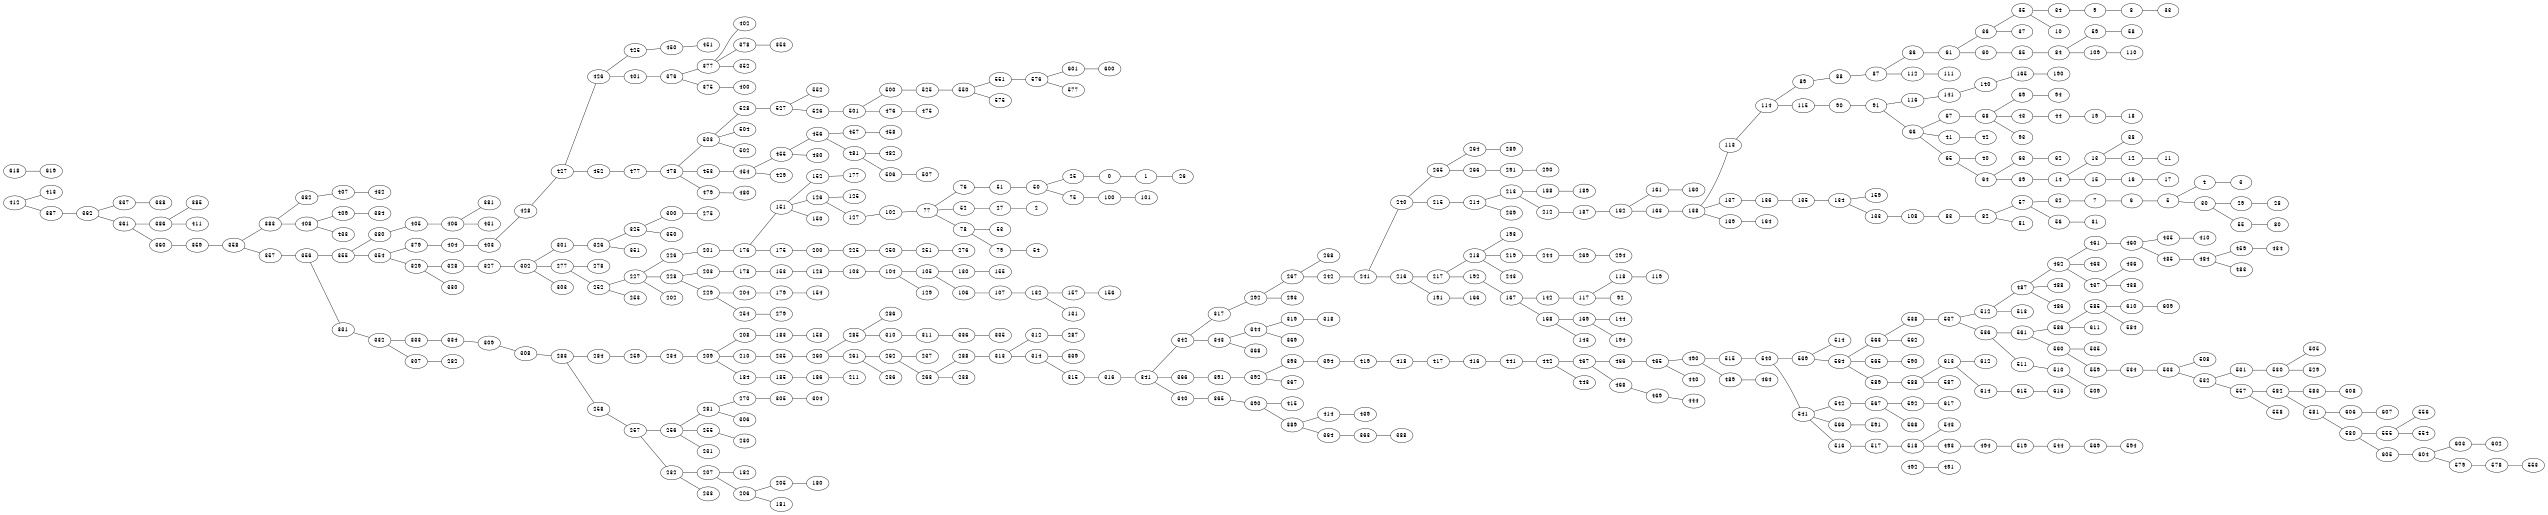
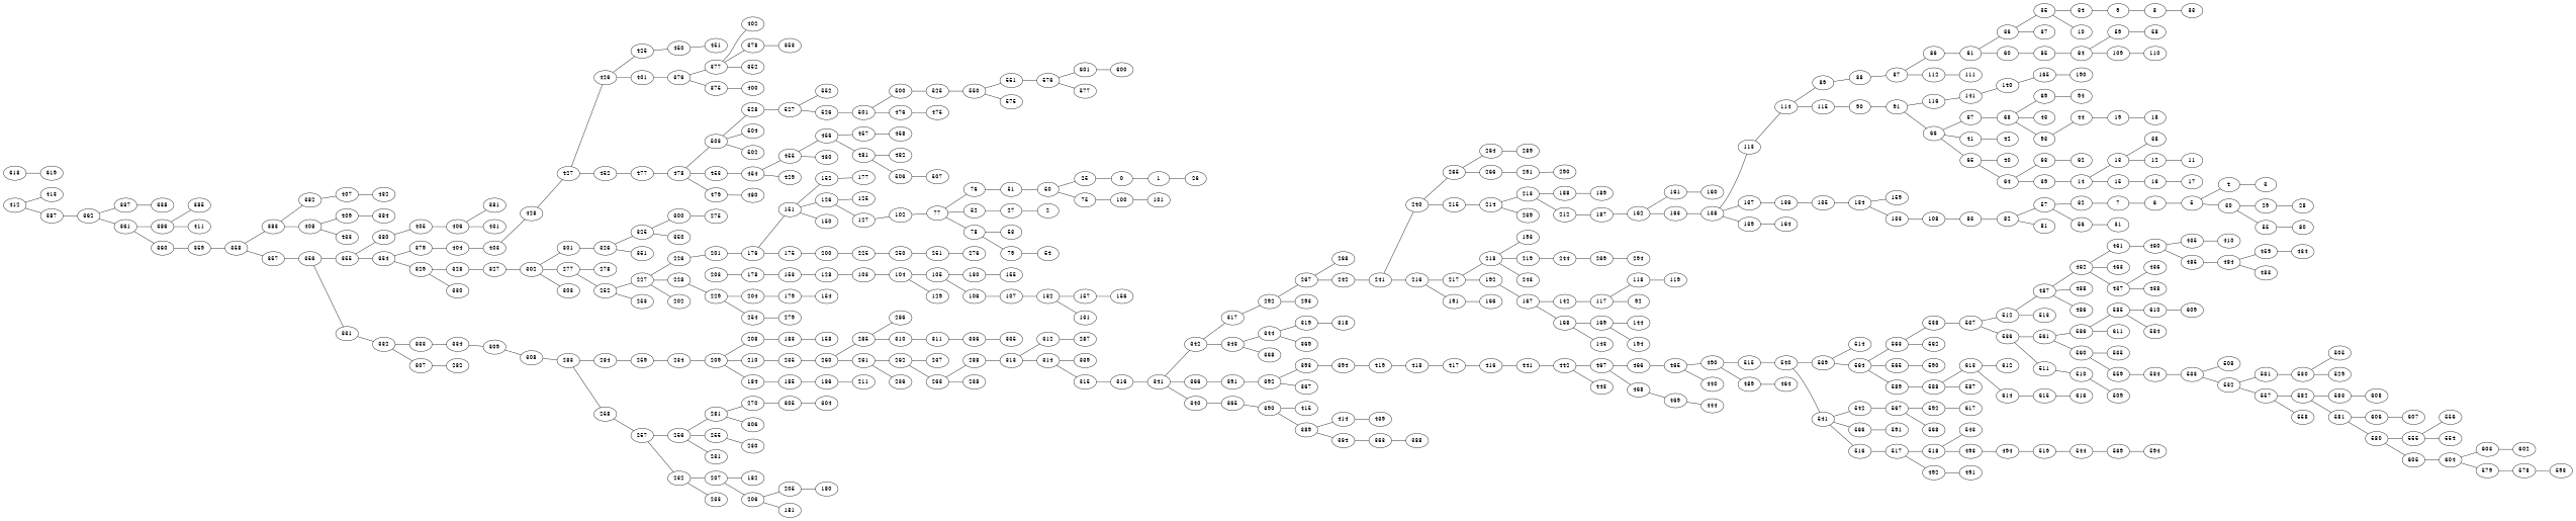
  graph {
    rankdir=LR
    428
    427
    426
    452
    425
    401
    477
    201
    176
    151
    175
    152
    126
    150
    200
    550
    551
    575
    576
    601
    577
    n22 [label=270]
    305
    304
    600
    285
    286
    310
    311
    336
    539
    514
    564
    563
    565
    589
    226
    462
    461
    463
    437
    460
    436
    438
    435
    485
    409
    384
    240
    265
    215
    264
    266
    214
    289
    291
    317
    292
    267
    293
    268
    242
    108
    83
    82
    57
    81
    105
    130
    106
    155
    107
    342
    343
    344
    368
    32
    56
    404
    403
    7
    31
    406
    381
    431
    518
    543
    493
    494
    569
    594
    6
    376
    377
    375
    402
    378
    352
    400
    353
    487
    488
    486
    405
    380
    319
    318
    512
    513
    327
    302
    301
    277
    303
    326
    278
    252
    132
    157
    131
    156
    450
    451
    544
    5
    203
    178
    153
    128
    4
    30
    3
    29
    55
    369
    337
    338
    325
    351
    519
    208
    183
    158
    28
    80
    537
    536
    561
    511
    205
    180
    207
    182
    206
    181
    256
    281
    255
    231
    306
    230
    259
    234
    209
    210
    184
    313
    312
    314
    287
    339
    315
    235
    185
    260
    392
    393
    367
    394
    419
    541
    542
    566
    516
    567
    591
    517
    592
    568
    538
    50
    25
    75
    0
    100
    1
    382
    407
    432
    465
    490
    440
    515
    489
    540
    464
    227
    253
    391
    232
    233
    555
    556
    554
    335
    562
    467
    466
    468
    469
    316
    134
    159
    133
    366
    383
    408
    433
    585
    610
    584
    609
    444
    418
    417
    416
    617
    228
    202
    229
    341
    340
    365
    590
    588
    457
    458
    241
    216
    217
    191
    218
    192
    166
    456
    481
    482
    506
    193
    219
    243
    167
    283
    284
    258
    257
    244
    261
    262
    236
    507
    101
    186
    211
    355
    354
    379
    329
    478
    503
    453
    479
    528
    504
    502
    454
    480
    527
    142
    168
    455
    430
    204
    254
    117
    169
    143
    118
    92
    429
    144
    194
    500
    525
    104
    129
    414
    439
    237
    263
    288
    238
    442
    443
    300
    275
    441
    103
    613
    612
    614
    615
    552
    526
    501
    177
    125
    127
    102
    350
    269
    19
    18
    587
    35
    34
    10
    9
    8
    179
    154
    33
    13
    38
    12
    11
    390
    415
    389
    364
    583
    608
    290
    119
    492
    491
    363
    388
    328
    476
    475
    533
    508
    532
    531
    557
    279
    330
    77
    76
    52
    78
    51
    27
    53
    79
    225
    250
    251
    276
    26
    213
    239
    530
    505
    529
    294
    188
    189
    618
    619
    616
    89
    88
    87
    86
    112
    61
    111
    308
    36
    60
    356
    331
    332
    161
    160
    37
    85
    309
    138
    113
    137
    139
    114
    136
    164
    115
    334
    84
    386
    385
    411
    59
    109
    333
    58
    110
    410
    307
    282
    484
    135
    586
    611
    90
    91
    116
    66
    141
    67
    41
    65
    140
    68
    42
    40
    64
    212
    69
    43
    93
    94
    44
    560
    535
    559
    187
    534
    358
    357
    165
    190
    361
    360
    359
    362
    162
    163
    2
    510
    509
    412
    413
    387
    54
    459
    434
    483
    582
    558
    581
    606
    580
    607
    605
    604
    603
    579
    602
    578
-   553
+   553 [label=593]
    63
    39
    62
    14
    15
    16
    17
    428 -- 427
    427 -- 426
    427 -- 452
    426 -- 425
    426 -- 401
    452 -- 477
    425 -- 450
    401 -- 376
    477 -- 478
    201 -- 176
    176 -- 151
    176 -- 175
    151 -- 152
    151 -- 126
    151 -- 150
    175 -- 200
    152 -- 177
    126 -- 125
    126 -- 127
    200 -- 225
    550 -- 551
    550 -- 575
    551 -- 576
    576 -- 601
    576 -- 577
    601 -- 600
    n22 -- 305
    305 -- 304
    285 -- 286
    285 -- 310
    310 -- 311
    311 -- 336
    336 -- 335
    539 -- 514
    539 -- 564
    564 -- 563
    564 -- 565
    564 -- 589
    563 -- 538
    563 -- 562
    565 -- 590
    589 -- 588
    226 -- 201
    462 -- 461
    462 -- 463
    462 -- 437
    461 -- 460
    437 -- 436
    437 -- 438
    460 -- 435
    460 -- 485
    435 -- 410
    485 -- 484
    409 -- 384
    240 -- 265
    240 -- 215
    265 -- 264
    265 -- 266
    215 -- 214
    264 -- 289
    266 -- 291
    214 -- 213
    214 -- 239
    291 -- 290
    317 -- 292
    292 -- 267
    292 -- 293
    267 -- 268
    267 -- 242
    242 -- 241
    108 -- 83
    83 -- 82
    82 -- 57
    82 -- 81
    57 -- 32
    57 -- 56
    105 -- 130
    105 -- 106
    130 -- 155
    106 -- 107
    107 -- 132
    342 -- 317
    342 -- 343
    343 -- 344
    343 -- 368
    344 -- 319
    344 -- 369
    32 -- 7
    56 -- 31
    404 -- 403
    403 -- 428
    7 -- 6
    406 -- 381
    406 -- 431
    518 -- 543
    518 -- 493
    493 -- 494
    494 -- 519
    569 -- 594
    6 -- 5
    376 -- 377
    376 -- 375
    377 -- 402
    377 -- 378
    377 -- 352
    375 -- 400
    378 -- 353
    487 -- 462
    487 -- 488
    487 -- 486
    405 -- 406
    380 -- 405
    319 -- 318
    512 -- 487
    512 -- 513
    327 -- 302
    302 -- 301
    302 -- 277
    302 -- 303
    301 -- 326
    277 -- 278
    277 -- 252
    326 -- 325
    326 -- 351
    252 -- 227
    252 -- 253
    132 -- 157
    132 -- 131
    157 -- 156
    450 -- 451
    544 -- 569
    5 -- 4
    5 -- 30
    203 -- 178
    178 -- 153
    153 -- 128
    128 -- 103
    4 -- 3
    30 -- 29
    30 -- 55
    29 -- 28
    55 -- 80
    337 -- 338
    325 -- 300
    325 -- 350
    519 -- 544
    208 -- 183
    183 -- 158
    537 -- 512
    537 -- 536
    536 -- 561
    536 -- 511
    561 -- 586
    561 -- 560
    511 -- 510
    205 -- 180
    207 -- 182
    207 -- 206
    206 -- 205
    206 -- 181
    256 -- 281
    256 -- 255
    256 -- 231
    281 -- n22
    281 -- 306
    255 -- 230
    259 -- 234
    234 -- 209
    209 -- 208
    209 -- 210
    209 -- 184
    210 -- 235
    184 -- 185
    313 -- 312
    313 -- 314
    312 -- 287
    314 -- 339
    314 -- 315
    315 -- 316
    235 -- 260
    185 -- 186
    260 -- 285
    260 -- 261
    392 -- 393
    392 -- 367
    393 -- 394
    394 -- 419
    419 -- 418
    541 -- 542
    541 -- 566
    541 -- 516
    542 -- 567
    566 -- 591
    516 -- 517
    567 -- 592
    567 -- 568
    517 -- 518
+   517 -- 492
    592 -- 617
    538 -- 537
    50 -- 25
    50 -- 75
    25 -- 0
    75 -- 100
    0 -- 1
    100 -- 101
    1 -- 26
    382 -- 407
    407 -- 432
    465 -- 490
    465 -- 440
    490 -- 515
    490 -- 489
    515 -- 540
    489 -- 464
    540 -- 539
    540 -- 541
    227 -- 226
    227 -- 228
    227 -- 202
    391 -- 392
    232 -- 207
    232 -- 233
    555 -- 556
    555 -- 554
    467 -- 466
    467 -- 468
    466 -- 465
    468 -- 469
    469 -- 444
    316 -- 341
    134 -- 159
    134 -- 133
    133 -- 108
    366 -- 391
    383 -- 382
    383 -- 408
    408 -- 409
    408 -- 433
    585 -- 610
    585 -- 584
    610 -- 609
    418 -- 417
    417 -- 416
    416 -- 441
-   228 -- 203
    228 -- 229
    229 -- 204
    229 -- 254
    341 -- 342
    341 -- 366
    341 -- 340
    340 -- 365
    365 -- 390
    588 -- 613
    588 -- 587
    457 -- 458
    241 -- 240
    241 -- 216
    216 -- 217
    216 -- 191
    217 -- 218
    217 -- 192
    191 -- 166
    218 -- 193
    218 -- 219
    218 -- 243
    192 -- 167
    456 -- 457
    456 -- 481
    481 -- 482
    481 -- 506
    506 -- 507
    219 -- 244
    167 -- 142
    167 -- 168
    283 -- 284
    283 -- 258
    284 -- 259
    258 -- 257
    257 -- 256
    257 -- 232
    244 -- 269
    261 -- 262
    261 -- 236
    262 -- 237
    262 -- 263
    186 -- 211
    355 -- 380
    355 -- 354
    354 -- 379
    354 -- 329
    379 -- 404
    329 -- 328
    329 -- 330
    478 -- 503
    478 -- 453
    478 -- 479
    503 -- 528
    503 -- 504
    503 -- 502
    453 -- 454
    479 -- 480
    528 -- 527
    454 -- 455
    454 -- 429
    527 -- 552
    527 -- 526
    142 -- 117
    168 -- 169
    168 -- 143
    455 -- 456
    455 -- 430
    204 -- 179
    254 -- 279
    117 -- 118
    117 -- 92
    169 -- 144
    169 -- 194
    118 -- 119
    500 -- 525
    525 -- 550
    104 -- 105
    104 -- 129
    414 -- 439
    263 -- 288
    263 -- 238
    288 -- 313
    442 -- 467
    442 -- 443
    300 -- 275
    441 -- 442
    103 -- 104
    613 -- 612
    613 -- 614
    614 -- 615
    615 -- 616
    526 -- 501
    501 -- 500
    501 -- 476
    127 -- 102
    102 -- 77
    269 -- 294
    19 -- 18
    35 -- 34
    35 -- 10
    34 -- 9
    9 -- 8
    8 -- 33
    179 -- 154
    13 -- 38
    13 -- 12
    12 -- 11
    390 -- 415
    390 -- 389
    389 -- 414
    389 -- 364
    364 -- 363
    583 -- 608
    492 -- 491
    363 -- 388
    328 -- 327
    476 -- 475
    533 -- 508
    533 -- 532
    532 -- 531
    532 -- 557
    531 -- 530
    557 -- 582
    557 -- 558
    77 -- 76
    77 -- 52
    77 -- 78
    76 -- 51
    52 -- 27
    78 -- 53
    78 -- 79
    51 -- 50
    27 -- 2
    79 -- 54
    225 -- 250
    250 -- 251
    251 -- 276
    213 -- 188
    213 -- 212
    530 -- 505
    530 -- 529
    188 -- 189
    618 -- 619
    89 -- 88
    88 -- 87
    87 -- 86
    87 -- 112
    86 -- 61
    112 -- 111
    61 -- 36
    61 -- 60
    308 -- 283
    36 -- 35
    36 -- 37
    60 -- 85
    356 -- 355
    356 -- 331
    331 -- 332
    332 -- 333
    332 -- 307
    161 -- 160
    85 -- 84
    309 -- 308
    138 -- 113
    138 -- 137
    138 -- 139
    113 -- 114
    137 -- 136
    139 -- 164
    114 -- 89
    114 -- 115
    136 -- 135
    115 -- 90
    334 -- 309
    84 -- 59
    84 -- 109
    386 -- 385
    386 -- 411
    59 -- 58
    109 -- 110
    333 -- 334
    307 -- 282
    484 -- 459
    484 -- 483
    135 -- 134
    586 -- 585
    586 -- 611
    90 -- 91
    91 -- 116
    91 -- 66
    116 -- 141
    66 -- 67
    66 -- 41
    66 -- 65
    141 -- 140
    67 -- 68
    41 -- 42
    65 -- 40
    65 -- 64
    140 -- 165
    68 -- 69
    68 -- 43
    68 -- 93
    64 -- 63
    64 -- 39
    212 -- 187
    69 -- 94
-   43 -- 44
+   93 -- 44
    44 -- 19
    560 -- 535
    560 -- 559
    559 -- 534
    187 -- 162
    534 -- 533
    358 -- 383
    358 -- 357
    357 -- 356
    165 -- 190
    361 -- 386
    361 -- 360
    360 -- 359
    359 -- 358
    362 -- 337
    362 -- 361
    162 -- 161
    162 -- 163
    163 -- 138
    510 -- 509
    412 -- 413
    412 -- 387
    387 -- 362
    459 -- 434
    582 -- 583
    582 -- 581
    581 -- 606
    581 -- 580
    606 -- 607
    580 -- 555
    580 -- 605
    605 -- 604
    604 -- 603
    604 -- 579
    603 -- 602
    579 -- 578
    578 -- 553
    63 -- 62
    39 -- 14
    14 -- 13
    14 -- 15
    15 -- 16
    16 -- 17
  }
